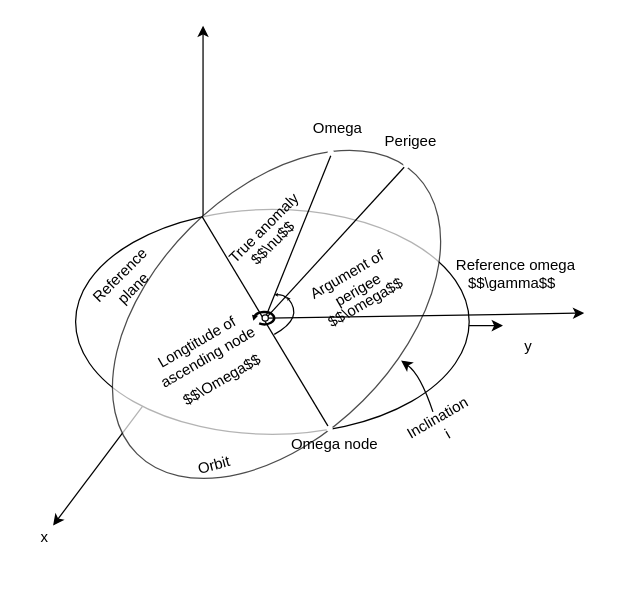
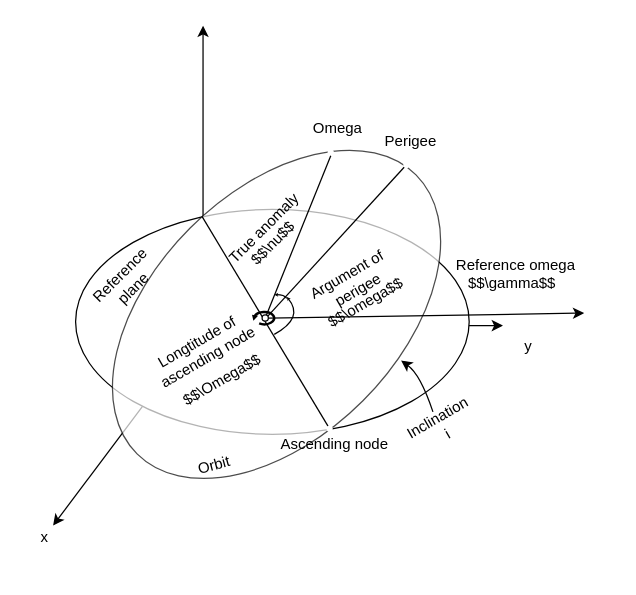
  <mxCell id="0" />
  <mxCell id="1" parent="0" />
  <mxCell id="2" value="" style="group;fontColor=light-dark(#000000,#FFB366);fillColor=none;" vertex="1" connectable="0" parent="1"><mxGeometry x="46" y="20" width="441" height="433.51" as="geometry" /></mxCell>
  <mxCell id="3" value="" style="endArrow=classic;html=1;rounded=0;" edge="1" parent="2"><mxGeometry width="50" height="50" relative="1" as="geometry"><mxPoint x="116" y="240" as="sourcePoint" /><mxPoint x="-4" y="400" as="targetPoint" /></mxGeometry></mxCell>
  <mxCell id="4" value="" style="endArrow=classic;html=1;rounded=0;" edge="1" parent="2"><mxGeometry width="50" height="50" relative="1" as="geometry"><mxPoint x="116" y="240" as="sourcePoint" /><mxPoint x="356" y="240" as="targetPoint" /></mxGeometry></mxCell>
  <mxCell id="5" value="" style="endArrow=classic;html=1;rounded=0;" edge="1" parent="2"><mxGeometry width="50" height="50" relative="1" as="geometry"><mxPoint x="116" y="240" as="sourcePoint" /><mxPoint x="116" as="targetPoint" /></mxGeometry></mxCell>
  <mxCell id="6" value="" style="ellipse;whiteSpace=wrap;html=1;fillColor=light-dark(#FFFFFF,#4D4D4D);fillStyle=auto;gradientColor=none;gradientDirection=west;" vertex="1" parent="2"><mxGeometry x="14" y="147" width="315" height="180" as="geometry" /></mxCell>
  <mxCell id="7" value="" style="ellipse;whiteSpace=wrap;html=1;rotation=45;fillColor=light-dark(#FFFFFF,#FFFFFF);fillStyle=auto;gradientColor=none;opacity=70;" vertex="1" parent="2"><mxGeometry x="77" y="73.14" width="195.61" height="315.72" as="geometry" /></mxCell>
  <mxCell id="8" value="" style="endArrow=none;html=1;rounded=0;entryX=0.001;entryY=0.458;entryDx=0;entryDy=0;entryPerimeter=0;exitX=0.985;exitY=0.61;exitDx=0;exitDy=0;exitPerimeter=0;elbow=vertical;" edge="1" parent="2" source="7" target="7"><mxGeometry width="50" height="50" relative="1" as="geometry"><mxPoint x="129" y="247" as="sourcePoint" /><mxPoint x="179" y="197" as="targetPoint" /></mxGeometry></mxCell>
  <mxCell id="9" value="Omega" style="text;html=1;align=center;verticalAlign=middle;whiteSpace=wrap;rounded=0;" vertex="1" parent="2"><mxGeometry x="194.41" y="67" width="60" height="30" as="geometry" /></mxCell>
  <mxCell id="10" value="" style="verticalLabelPosition=bottom;html=1;verticalAlign=top;strokeWidth=2;shape=mxgraph.lean_mapping.physical_pull;pointerEvents=1;rotation=-180;strokeColor=light-dark(#000000,#66FF66);" vertex="1" parent="2"><mxGeometry x="156.5" y="229" width="16.5" height="10" as="geometry" /></mxCell>
  <mxCell id="11" value="&lt;div&gt;Reference plane&lt;/div&gt;" style="text;html=1;align=center;verticalAlign=middle;whiteSpace=wrap;rounded=0;rotation=-45;" vertex="1" parent="2"><mxGeometry x="10" y="190" width="90" height="30" as="geometry" /></mxCell>
  <mxCell id="12" value="" style="curved=1;endArrow=classic;html=1;rounded=0;fontColor=light-dark(#000000,#FFB366);strokeColor=light-dark(#000000,#FFB366);" edge="1" parent="2"><mxGeometry width="50" height="50" relative="1" as="geometry"><mxPoint x="300" y="309" as="sourcePoint" /><mxPoint x="274.495" y="267.971" as="targetPoint" /><Array as="points"><mxPoint x="300" y="309" /><mxPoint x="290" y="279" /></Array></mxGeometry></mxCell>
  <mxCell id="13" value="Inclination" style="text;html=1;align=center;verticalAlign=middle;whiteSpace=wrap;rounded=0;rotation=-30;fontColor=light-dark(#000000,#FFB366);" vertex="1" parent="2"><mxGeometry x="274.41" y="299" width="60" height="30" as="geometry" /></mxCell>
  <mxCell id="14" value="i" style="text;html=1;align=center;verticalAlign=middle;whiteSpace=wrap;rounded=0;rotation=-30;fontColor=light-dark(#000000,#FFCC99);" vertex="1" parent="2"><mxGeometry x="282.22" y="312" width="60" height="30" as="geometry" /></mxCell>
  <mxCell id="15" value="" style="ellipse;whiteSpace=wrap;html=1;aspect=fixed;fillColor=light-dark(#FFFFFF,#000000);strokeColor=none;" vertex="1" parent="2"><mxGeometry x="276.22" y="109" width="5" height="5" as="geometry" /></mxCell>
  <mxCell id="16" value="" style="curved=1;endArrow=classic;html=1;rounded=0;fontSize=8;endSize=0;startSize=2;strokeColor=light-dark(#000000,#FF6666);" edge="1" parent="2"><mxGeometry width="50" height="50" relative="1" as="geometry"><mxPoint x="183" y="218.25" as="sourcePoint" /><mxPoint x="173" y="215.25" as="targetPoint" /><Array as="points"><mxPoint x="181" y="215.25" /></Array></mxGeometry></mxCell>
  <mxCell id="17" value="Orbit" style="text;html=1;align=center;verticalAlign=middle;whiteSpace=wrap;rounded=0;rotation=-15;" vertex="1" parent="2"><mxGeometry x="110" y="340" width="30" height="23" as="geometry" /></mxCell>
  <mxCell id="18" value="&lt;div&gt;Argument of&amp;nbsp;&lt;/div&gt;&lt;div&gt;perigee&lt;/div&gt;" style="text;html=1;align=center;verticalAlign=middle;resizable=0;points=[];autosize=1;strokeColor=none;fillColor=none;rotation=-30;fontColor=light-dark(#000000,#6666FF);" vertex="1" parent="2"><mxGeometry x="191.22" y="185" width="90" height="40" as="geometry" /></mxCell>
  <mxCell id="19" value="True anomaly" style="text;html=1;align=center;verticalAlign=middle;resizable=0;points=[];autosize=1;strokeColor=none;fillColor=none;rotation=-45;fontColor=light-dark(#000000,#FF6666);" vertex="1" parent="2"><mxGeometry x="114.5" y="148" width="100" height="30" as="geometry" /></mxCell>
  <mxCell id="20" value="&lt;div&gt;Longtitude of&amp;nbsp;&lt;/div&gt;&lt;div&gt;ascending node&lt;/div&gt;" style="text;html=1;align=center;verticalAlign=middle;resizable=0;points=[];autosize=1;strokeColor=none;fillColor=none;rotation=-30;fontColor=light-dark(#000000,#66FF66);" vertex="1" parent="2"><mxGeometry x="61" y="239" width="110" height="40" as="geometry" /></mxCell>
  <mxCell id="21" value="" style="ellipse;whiteSpace=wrap;html=1;aspect=fixed;fillColor=light-dark(#FFFFFF,#000000);strokeColor=none;" vertex="1" parent="2"><mxGeometry x="214.81" y="320" width="5" height="5" as="geometry" /></mxCell>
- <mxCell id="22" value="&lt;div&gt;Omega node&lt;/div&gt;" style="text;html=1;align=center;verticalAlign=middle;resizable=0;points=[];autosize=1;strokeColor=none;fillColor=none;" vertex="1" parent="2"><mxGeometry x="166.22" y="320" width="110" height="30" as="geometry" /></mxCell>
+ <mxCell id="22" value="&lt;div&gt;Ascending node&lt;/div&gt;" style="text;html=1;align=center;verticalAlign=middle;resizable=0;points=[];autosize=1;strokeColor=none;fillColor=none;" vertex="1" parent="2"><mxGeometry x="166.22" y="320" width="110" height="30" as="geometry" /></mxCell>
  <mxCell id="23" value="$$\nu$$" style="text;html=1;align=center;verticalAlign=middle;resizable=0;points=[];autosize=1;strokeColor=none;fillColor=none;rotation=-45;fontColor=light-dark(#000000,#FF6666);" vertex="1" parent="2"><mxGeometry x="136.5" y="160" width="70" height="30" as="geometry" /></mxCell>
  <mxCell id="24" value="$$\omega$$" style="text;html=1;align=center;verticalAlign=middle;resizable=0;points=[];autosize=1;strokeColor=none;fillColor=none;rotation=-30;fontColor=light-dark(#000000,#6666FF);" vertex="1" parent="2"><mxGeometry x="201.41" y="207" width="90" height="30" as="geometry" /></mxCell>
  <mxCell id="25" value="$$\Omega$$" style="text;html=1;align=center;verticalAlign=middle;resizable=0;points=[];autosize=1;strokeColor=none;fillColor=none;rotation=-30;fontColor=light-dark(#000000,#66FF66);" vertex="1" parent="2"><mxGeometry x="86" y="269" width="90" height="30" as="geometry" /></mxCell>
  <mxCell id="26" value="" style="ellipse;whiteSpace=wrap;html=1;aspect=fixed;strokeColor=none;fillColor=light-dark(#FFFFFF,#000000);" vertex="1" parent="2"><mxGeometry x="215.72" y="99" width="5" height="5" as="geometry" /></mxCell>
  <mxCell id="27" value="y" style="text;html=1;align=center;verticalAlign=middle;resizable=0;points=[];autosize=1;strokeColor=none;fillColor=none;" vertex="1" parent="2"><mxGeometry x="361" y="242" width="30" height="30" as="geometry" /></mxCell>
  <mxCell id="28" value="Reference omega" style="text;html=1;align=center;verticalAlign=middle;resizable=0;points=[];autosize=1;strokeColor=none;fillColor=none;fontColor=light-dark(#000000,#66FFFF);" vertex="1" parent="2"><mxGeometry x="301" y="177" width="130" height="30" as="geometry" /></mxCell>
  <mxCell id="29" value="&lt;div&gt;$$\gamma$$&lt;/div&gt;" style="text;html=1;align=center;verticalAlign=middle;resizable=0;points=[];autosize=1;strokeColor=none;fillColor=none;fontColor=light-dark(#000000,#66FFFF);" vertex="1" parent="2"><mxGeometry x="318" y="191" width="90" height="30" as="geometry" /></mxCell>
  <mxCell id="30" value="" style="endArrow=none;html=1;rounded=0;entryX=0.5;entryY=1;entryDx=0;entryDy=0;strokeColor=light-dark(#000000,#FF6666);" edge="1" parent="1" source="32" target="26"><mxGeometry width="50" height="50" relative="1" as="geometry"><mxPoint x="217" y="252" as="sourcePoint" /><mxPoint x="271.804" y="125.054" as="targetPoint" /></mxGeometry></mxCell>
  <mxCell id="31" value="" style="endArrow=none;html=1;rounded=0;entryX=0;entryY=1;entryDx=0;entryDy=0;exitX=0.884;exitY=0.228;exitDx=0;exitDy=0;exitPerimeter=0;" edge="1" parent="1" source="32" target="15"><mxGeometry width="50" height="50" relative="1" as="geometry"><mxPoint x="217" y="250" as="sourcePoint" /><mxPoint x="127" y="240" as="targetPoint" /></mxGeometry></mxCell>
  <mxCell id="32" value="" style="ellipse;whiteSpace=wrap;html=1;aspect=fixed;fillColor=light-dark(#FFFFFF,#FFFFFF);" vertex="1" parent="1"><mxGeometry x="209.25" y="251.5" width="5" height="5" as="geometry" /></mxCell>
  <mxCell id="33" value="" style="curved=1;endArrow=classic;html=1;rounded=0;fontSize=8;endSize=0;startSize=4;fontColor=light-dark(#000000,#6666FF);strokeColor=light-dark(#000000,#6666FF);" edge="1" parent="1"><mxGeometry width="50" height="50" relative="1" as="geometry"><mxPoint x="219" y="267" as="sourcePoint" /><mxPoint x="229" y="237" as="targetPoint" /><Array as="points"><mxPoint x="243" y="254" /></Array></mxGeometry></mxCell>
  <mxCell id="34" value="&lt;div&gt;Perigee&lt;/div&gt;" style="text;html=1;align=center;verticalAlign=middle;resizable=0;points=[];autosize=1;strokeColor=none;fillColor=none;" vertex="1" parent="1"><mxGeometry x="298" y="98" width="60" height="30" as="geometry" /></mxCell>
  <mxCell id="35" value="x" style="text;html=1;align=center;verticalAlign=middle;resizable=0;points=[];autosize=1;strokeColor=none;fillColor=none;" vertex="1" parent="1"><mxGeometry x="20" y="415" width="30" height="30" as="geometry" /></mxCell>
  <mxCell id="36" value="" style="endArrow=classic;html=1;rounded=0;exitX=1;exitY=0.5;exitDx=0;exitDy=0;strokeColor=light-dark(#000000,#33FFFF);" edge="1" parent="1" source="32"><mxGeometry width="50" height="50" relative="1" as="geometry"><mxPoint x="247" y="280" as="sourcePoint" /><mxPoint x="467" y="250" as="targetPoint" /></mxGeometry></mxCell>
